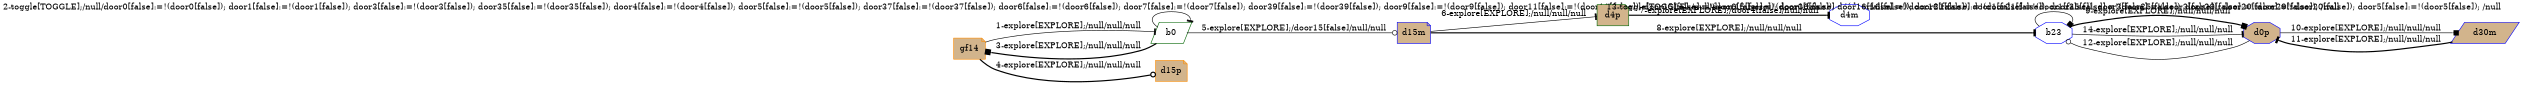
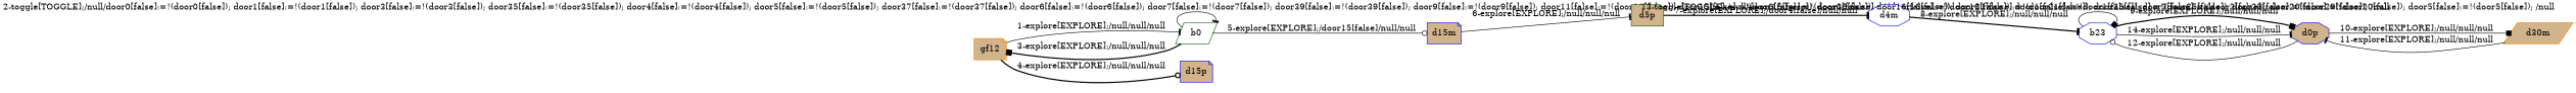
  digraph {
    rankdir=LR
    node [color=blue fillcolor=tan shape=note style=filled]
    edge [arrowhead=tee style=solid]
-   gf14 [color=darkorange]
+   gf14 [color=darkorange label=gf12]
    b0 [color=darkgreen fillcolor=white shape=parallelogram]
-   d15p [color=darkorange]
+   d15p
    d15m
-   d4p [color=darkgreen]
+   d4p [color=darkgreen label=d5p]
    d4m [fillcolor=white shape=octagon]
    b23 [fillcolor=white shape=octagon]
    n8 [label=d0p shape=octagon]
-   d30m [shape=parallelogram]
+   d30m [color=darkorange shape=parallelogram]
    gf14 -> b0 [label="1-explore[EXPLORE];/null/null/null"]
    gf14 -> d15p [arrowhead=odot label="4-explore[EXPLORE];/null/null/null" style=bold]
    b0 -> gf14 [arrowhead=box label="3-explore[EXPLORE];/null/null/null" style=bold]
    b0 -> b0 [label="2-toggle[TOGGLE];/null/door0[false]:=!(door0[false]); door1[false]:=!(door1[false]); door3[false]:=!(door3[false]); door35[false]:=!(door35[false]); door4[false]:=!(door4[false]); door5[false]:=!(door5[false]); door37[false]:=!(door37[false]); door6[false]:=!(door6[false]); door7[false]:=!(door7[false]); door39[false]:=!(door39[false]); door9[false]:=!(door9[false]); door11[false]:=!(door11[false]); door15[false]:=!(door15[false]); door16[false]:=!(door16[false]); door21[false]:=!(door21[false]); door25[false]:=!(door25[false]); door29[false]:=!(door29[false]); /null"]
    b0 -> d15m [arrowhead=odot label="5-explore[EXPLORE];/door15[false]/null/null"]
    d15m -> d4p [label="6-explore[EXPLORE];/null/null/null"]
    d4p -> d4m [label="7-explore[EXPLORE];/door4[false]/null/null" style=bold]
-   d15m -> b23 [label="8-explore[EXPLORE];/null/null/null" style=bold]
+   d4m -> b23 [label="8-explore[EXPLORE];/null/null/null" style=bold]
    b23 -> b23 [arrowhead=box label="13-toggle[TOGGLE];/null/door0[false]:=!(door0[false]); door16[false]:=!(door16[false]); door1[false]:=!(door1[false]); door3[false]:=!(door3[false]); door20[false]:=!(door20[false]); door5[false]:=!(door5[false]); /null"]
    b23 -> n8 [arrowhead=box label="9-explore[EXPLORE];/null/null/null" style=bold]
    b23 -> n8 [label="14-explore[EXPLORE];/null/null/null"]
    n8 -> b23 [arrowhead=odot label="12-explore[EXPLORE];/null/null/null"]
    n8 -> d30m [arrowhead=box label="10-explore[EXPLORE];/null/null/null"]
-   d30m -> n8 [label="11-explore[EXPLORE];/null/null/null" style=bold]
+   d30m -> n8 [label="11-explore[EXPLORE];/null/null/null"]
  }
